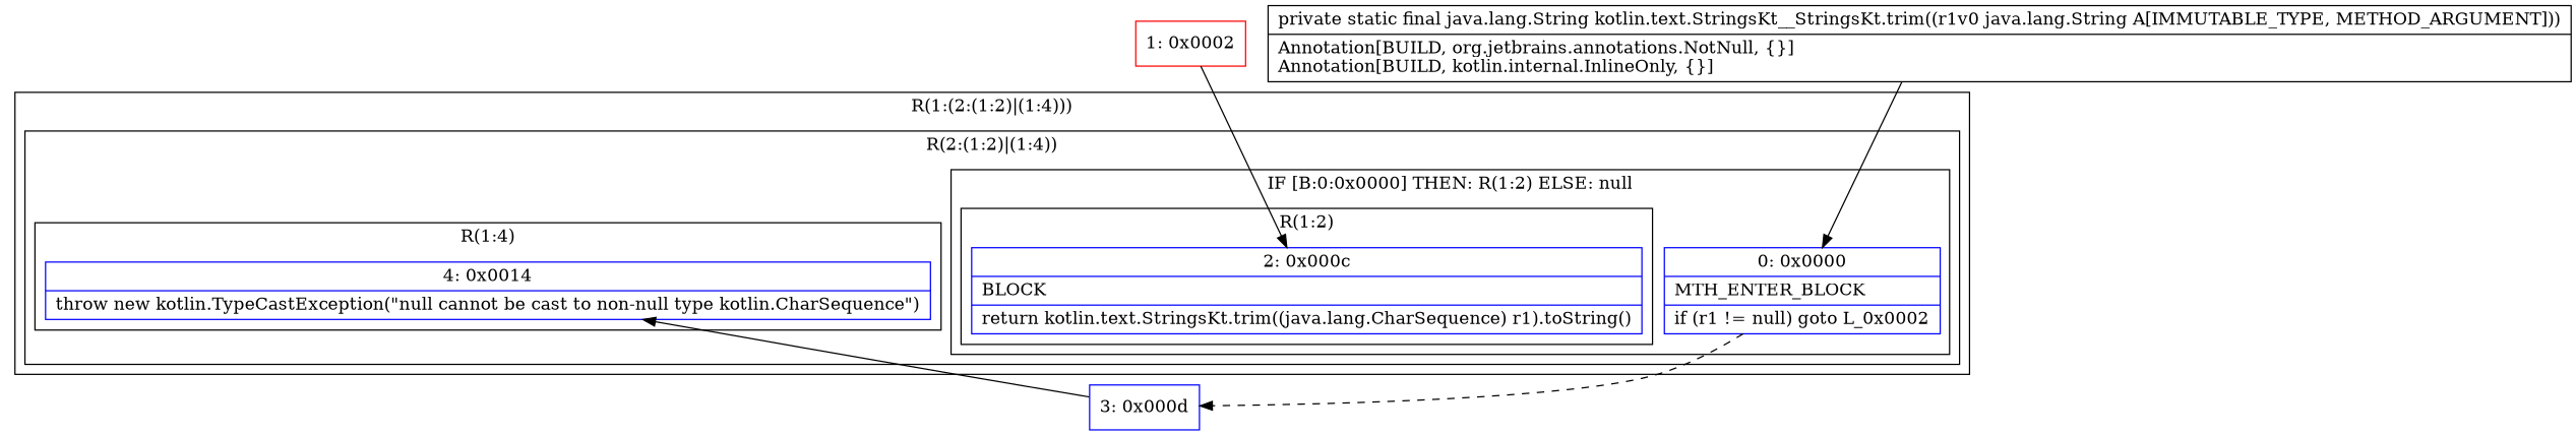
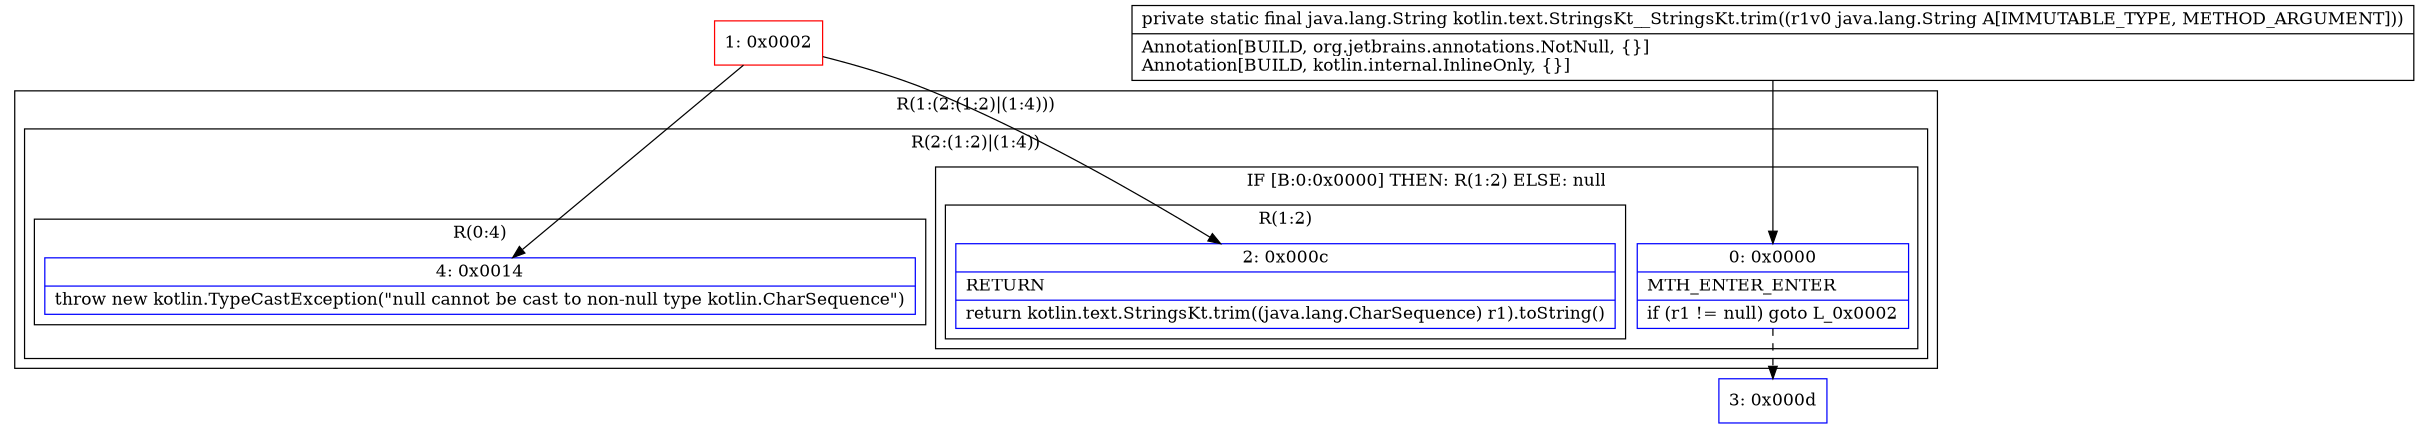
  digraph {
    node [color=blue shape=record]
-   n1 [label="{2\:\ 0x000c|BLOCK\l|return kotlin.text.StringsKt.trim((java.lang.CharSequence) r1).toString()\l}"]
-   n2 [label="{0\:\ 0x0000|MTH_ENTER_BLOCK\l|if (r1 != null) goto L_0x0002\l}"]
+   n1 [label="{2\:\ 0x000c|RETURN\l|return kotlin.text.StringsKt.trim((java.lang.CharSequence) r1).toString()\l}"]
+   n2 [label="{0\:\ 0x0000|MTH_ENTER_ENTER\l|if (r1 != null) goto L_0x0002\l}"]
    n3 [label="{4\:\ 0x0014|throw new kotlin.TypeCastException(\"null cannot be cast to non\-null type kotlin.CharSequence\")\l}"]
    n4 [label="{3\:\ 0x000d}"]
    n5 [color=red label="{1\:\ 0x0002}"]
    n6 [label="{private static final java.lang.String kotlin.text.StringsKt__StringsKt.trim((r1v0 java.lang.String A[IMMUTABLE_TYPE, METHOD_ARGUMENT]))  | Annotation[BUILD, org.jetbrains.annotations.NotNull, \{\}]\lAnnotation[BUILD, kotlin.internal.InlineOnly, \{\}]\l}" color=""]
    subgraph cluster_1 {
      label="R(1:(2:(1:2)|(1:4)))"
      subgraph cluster_2 {
        label="R(2:(1:2)|(1:4))"
        subgraph cluster_3 {
          label="IF [B:0:0x0000] THEN: R(1:2) ELSE: null"
          n2
          subgraph cluster_4 {
            label="R(1:2)"
            n1
          }
        }
        subgraph cluster_5 {
-         label="R(1:4)"
+         label="R(0:4)"
          n3
        }
      }
    }
    n2 -> n4 [style=dashed]
-   n4 -> n3
+   n5 -> n3
    n5 -> n1
    n6 -> n2
  }
